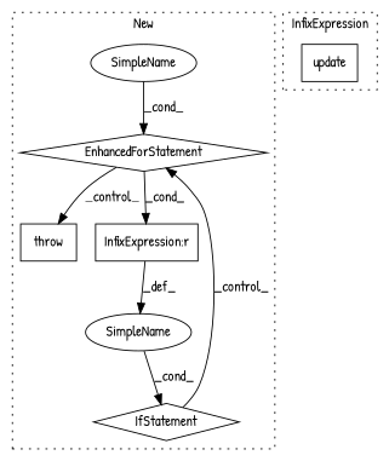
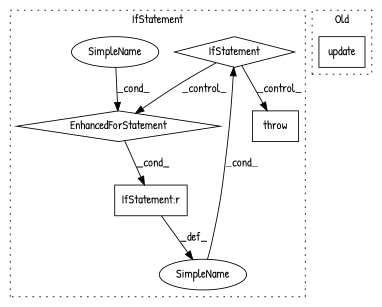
  digraph {
    fontname="Patrick Hand"
    node [a=42 fontname="Patrick Hand" shape=box]
    edge [fontname="Patrick Hand"]
    n1 [a=53 l=6 label=throw s=3734]
    n2 [a=70 l="53,2" label=EnhancedForStatement s="3311,3398" shape=diamond]
    n3 [a=25 l="4,2" label=IfStatement s="3522,3541" shape=diamond]
    n4 [label=SimpleName shape=ellipse]
    n5 [l=1 label=SimpleName s=3368 shape=ellipse]
-   n6 [a=27 l=4 label="InfixExpression:r" s=3534]
+   n6 [a=27 l=4 label="IfStatement:r" s=3534]
    n7 [a=32 l="7,1" label=update s="3274,3285"]
    subgraph cluster_1 {
-     label=New
+     label=IfStatement
      style=dotted
      n1
      n2
      n3
      n4
      n5
      n6
    }
    subgraph cluster_2 {
-     label=InfixExpression
+     label=Old
      style=dotted
      n7
    }
    n2 -> n6 [label=_cond_]
-   n2 -> n1 [label=_control_]
+   n3 -> n1 [label=_control_]
    n3 -> n2 [label=_control_]
    n4 -> n3 [label=_cond_]
    n5 -> n2 [label=_cond_]
    n6 -> n4 [label=_def_]
  }
